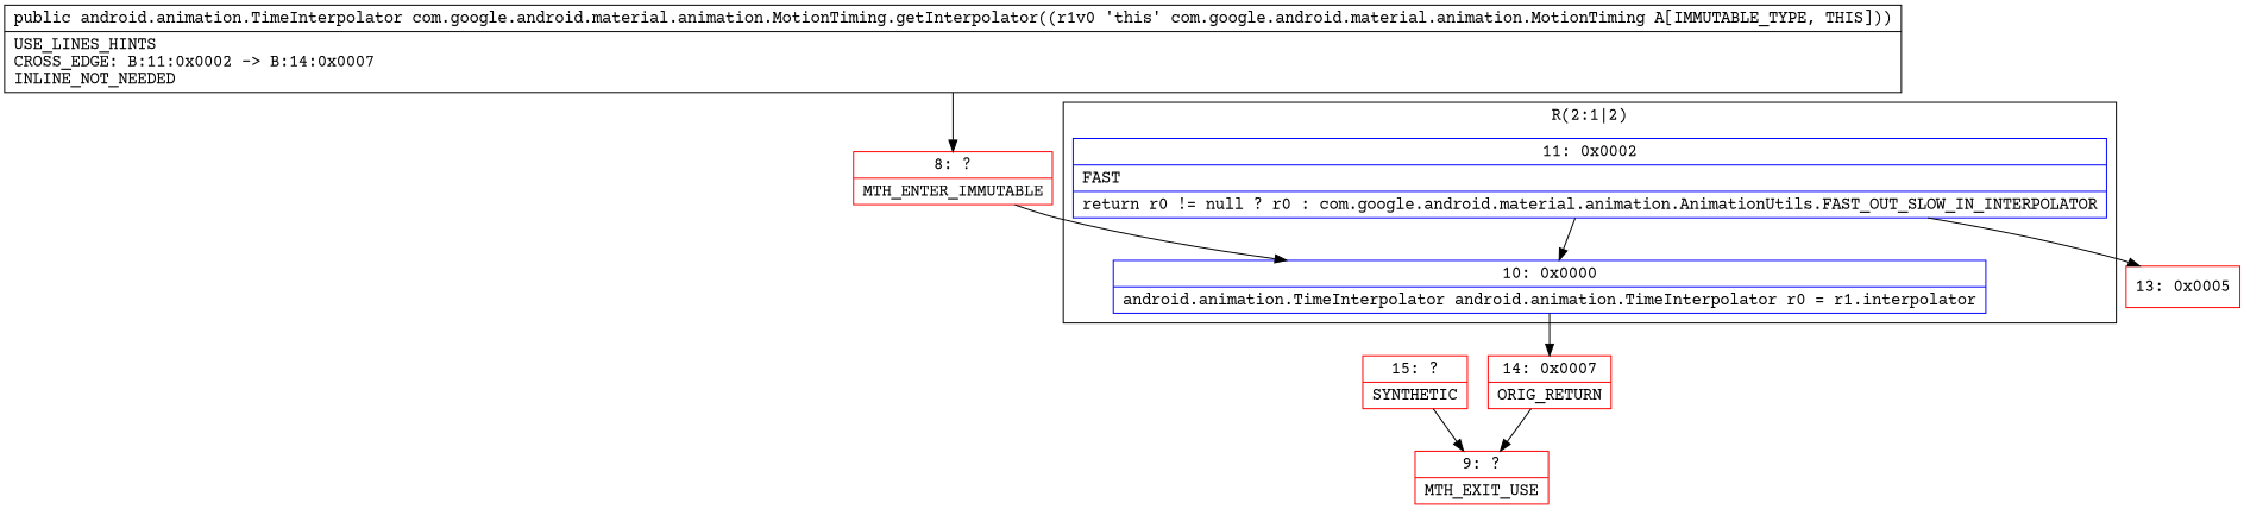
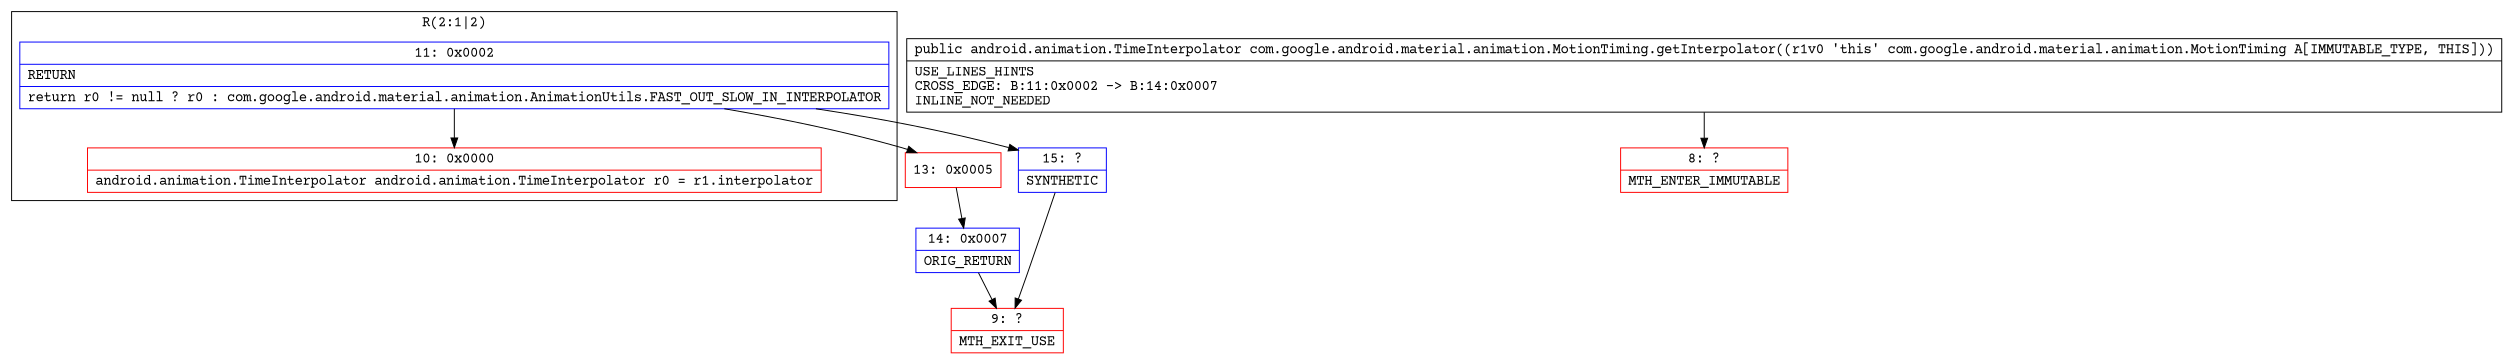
  digraph {
    fontname="Courier Prime"
    node [color=red fontname="Courier Prime" shape=record]
    edge [fontname="Courier Prime"]
-   n1 [color=blue label="{10\:\ 0x0000|android.animation.TimeInterpolator android.animation.TimeInterpolator r0 = r1.interpolator\l}"]
-   n2 [color=blue label="{11\:\ 0x0002|FAST\l|return r0 != null ? r0 : com.google.android.material.animation.AnimationUtils.FAST_OUT_SLOW_IN_INTERPOLATOR\l}"]
+   n1 [label="{10\:\ 0x0000|android.animation.TimeInterpolator android.animation.TimeInterpolator r0 = r1.interpolator\l}"]
+   n2 [color=blue label="{11\:\ 0x0002|RETURN\l|return r0 != null ? r0 : com.google.android.material.animation.AnimationUtils.FAST_OUT_SLOW_IN_INTERPOLATOR\l}"]
    n3 [label="{13\:\ 0x0005}"]
-   n4 [label="{15\:\ ?|SYNTHETIC\l}"]
-   n5 [label="{14\:\ 0x0007|ORIG_RETURN\l}"]
+   n4 [color=blue label="{15\:\ ?|SYNTHETIC\l}"]
+   n5 [color=blue label="{14\:\ 0x0007|ORIG_RETURN\l}"]
    n6 [label="{9\:\ ?|MTH_EXIT_USE\l}"]
    n7 [label="{8\:\ ?|MTH_ENTER_IMMUTABLE\l}"]
    n8 [label="{public android.animation.TimeInterpolator com.google.android.material.animation.MotionTiming.getInterpolator((r1v0 'this' com.google.android.material.animation.MotionTiming A[IMMUTABLE_TYPE, THIS]))  | USE_LINES_HINTS\lCROSS_EDGE: B:11:0x0002 \-\> B:14:0x0007\lINLINE_NOT_NEEDED\l}" color=""]
    subgraph cluster_1 {
      label="R(2:1|2)"
      n1
      n2
    }
    n2 -> n1
    n2 -> n3
-   n1 -> n5
+   n2 -> n4
+   n3 -> n5
    n4 -> n6
    n5 -> n6
-   n7 -> n1
    n8 -> n7
  }
